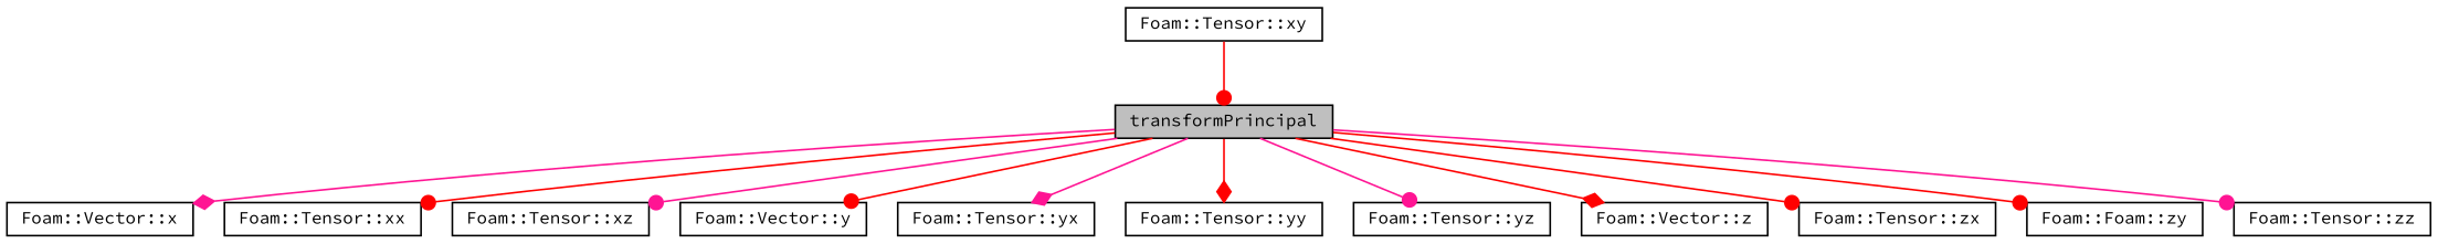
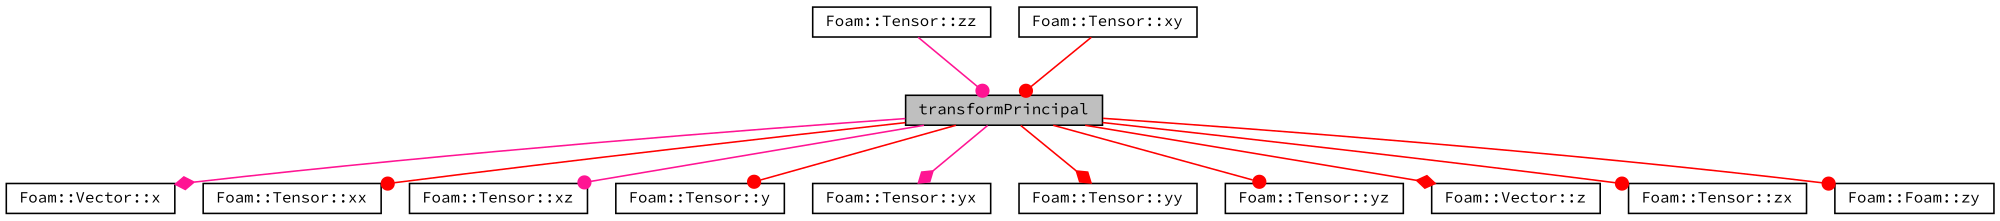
  digraph {
    fontname="Source Code Pro"
    rankdir=TB
    node [color=black fontname="Source Code Pro" fontsize=10 shape=record]
    edge [arrowhead=dot color=red fontname="Source Code Pro" fontsize=10 labelfontname=FreeSans labelfontsize=10 style=solid]
    n1 [fillcolor=grey75 fontcolor=black height=0.2 label=transformPrincipal style=filled width=0.4]
    n2 [height=0.2 label="Foam::Vector::x" width=0.4]
    n3 [height=0.2 label="Foam::Tensor::xx" width=0.4]
    n4 [height=0.2 label="Foam::Tensor::xz" width=0.4]
-   n5 [height=0.2 label="Foam::Vector::y" width=0.4]
+   n5 [height=0.2 label="Foam::Tensor::y" width=0.4]
    n6 [height=0.2 label="Foam::Tensor::yx" width=0.4]
    n7 [height=0.2 label="Foam::Tensor::yy" width=0.4]
    n8 [height=0.2 label="Foam::Tensor::yz" width=0.4]
    n9 [height=0.2 label="Foam::Vector::z" width=0.4]
    n10 [height=0.2 label="Foam::Tensor::zx" width=0.4]
    n11 [height=0.2 label="Foam::Foam::zy" width=0.4]
    n12 [height=0.2 label="Foam::Tensor::zz" width=0.4]
    n13 [height=0.2 label="Foam::Tensor::xy" width=0.4]
    n1 -> n2 [arrowhead=diamond color=deeppink]
    n1 -> n3
    n1 -> n4 [color=deeppink]
    n1 -> n5
    n1 -> n6 [arrowhead=diamond color=deeppink]
    n1 -> n7 [arrowhead=diamond]
-   n1 -> n8 [color=deeppink]
+   n1 -> n8
    n1 -> n9 [arrowhead=diamond]
    n1 -> n10
    n1 -> n11
-   n1 -> n12 [color=deeppink]
+   n12 -> n1 [color=deeppink]
    n13 -> n1
  }
